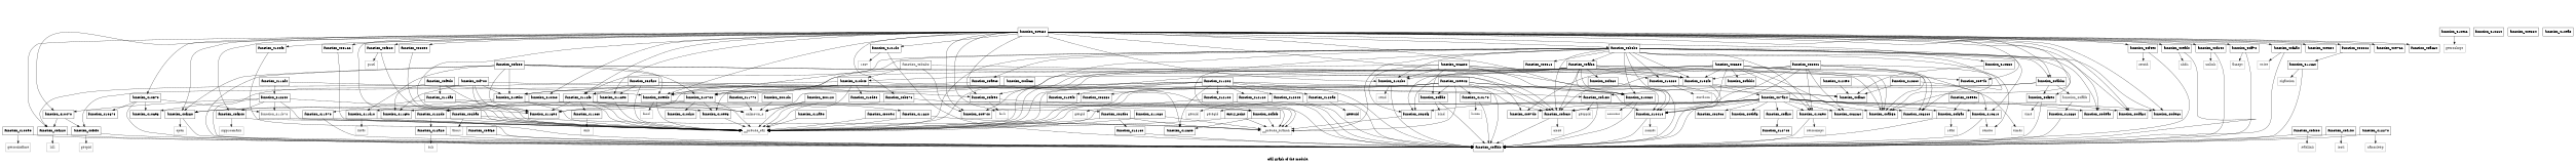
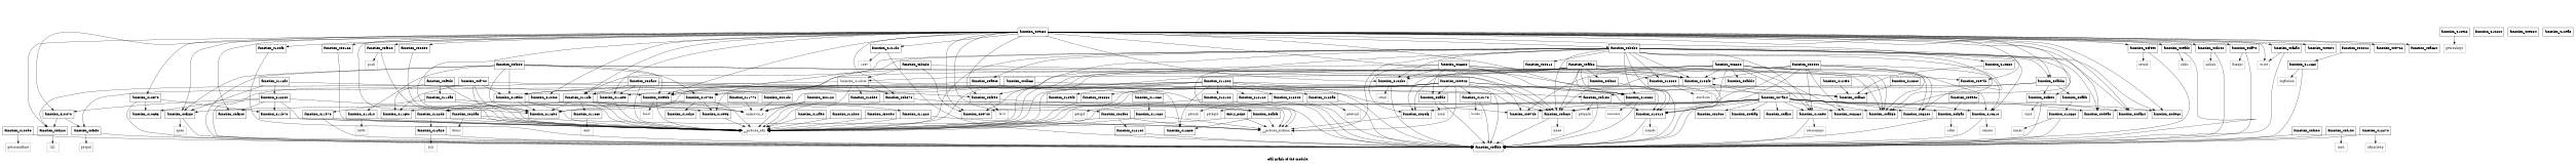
  digraph {
    label="Call graph of the module."
    node [shape=record]
    n1 [label="{function_410700}"]
    n2 [label="{function_410ee8}"]
    n3 [label="{function_4116e4}"]
    n4 [label="{function_410d20}"]
    n5 [label="{function_4122d0}"]
    n6 [color=gray50 fontcolor=gray50 label="{__pseudo_call}"]
    n7 [label="{function_412a20}"]
    n8 [label="{function_40d9a0}"]
    n9 [label="{function_40eba8}"]
    n10 [label="{function_40ec54}"]
    n11 [label="{function_40eed0}"]
    n12 [color=gray50 fontcolor=gray50 label="{unknown_0}"]
    n13 [color=gray50 fontcolor=gray50 label="{fcntl}"]
-   n14 [label="{function_40ef60}"]
    n15 [label="{function_40fad0}"]
    n16 [label="{function_40fbf0}"]
    n17 [label="{function_412600}"]
    n18 [color=gray50 fontcolor=gray50 label="{__pseudo_branch}"]
    n19 [label="{function_40efd0}"]
    n20 [color=gray50 fontcolor=gray50 label="{chdir}"]
    n21 [label="{function_40f030}"]
    n22 [color=gray50 fontcolor=gray50 label="{close}"]
    n23 [label="{function_40f280}"]
    n24 [color=gray50 fontcolor=gray50 label="{open}"]
    n25 [label="{function_410090}"]
    n26 [color=gray50 fontcolor=gray50 label="{getsockname}"]
    n27 [label="{function_40f320}"]
    n28 [color=gray50 fontcolor=gray50 label="{prctl}"]
    n29 [label="{function_4100f0}"]
    n30 [color=gray50 fontcolor=gray50 label="{getsockopt}"]
    n31 [label="{function_40f3a0}"]
    n32 [color=gray50 fontcolor=gray50 label="{read}"]
    n33 [label="{function_410170}"]
    n34 [color=gray50 fontcolor=gray50 label="{listen}"]
    n35 [label="{function_40f400}"]
-   n36 [color=gray50 fontcolor=gray50 label="{readlink}"]
    n37 [label="{function_4101d0}"]
    n38 [color=gray50 fontcolor=gray50 label="{recv}"]
    n39 [label="{function_40f460}"]
    n40 [label="{function_410230}"]
    n41 [color=gray50 fontcolor=gray50 label="{recvfrom}"]
    n42 [label="{function_40f4e0}"]
    n43 [color=gray50 fontcolor=gray50 label="{setsid}"]
    n44 [label="{function_4102b0}"]
    n45 [color=gray50 fontcolor=gray50 label="{send}"]
    n46 [label="{function_40f540}"]
-   n47 [color=gray50 fontcolor=gray50 label="{sigprocmask}"]
    n48 [label="{function_410310}"]
    n49 [color=gray50 fontcolor=gray50 label="{sendto}"]
    n50 [label="{function_40f5e0}"]
    n51 [color=gray50 fontcolor=gray50 label="{time}"]
    n52 [label="{function_40f640}"]
    n53 [color=gray50 fontcolor=gray50 label="{unlink}"]
    n54 [label="{function_410390}"]
    n55 [color=gray50 fontcolor=gray50 label="{setsockopt}"]
    n56 [label="{function_40f6a0}"]
    n57 [color=gray50 fontcolor=gray50 label="{write}"]
-   n58 [label="{function_410670}"]
    n59 [label="{function_40f700}"]
    n60 [label="{function_4109b0}"]
    n61 [label="{function_4116ec}"]
    n62 [label="{function_410410}"]
    n63 [color=gray50 fontcolor=gray50 label="{socket}"]
    n64 [label="{function_40f830}"]
    n65 [label="{function_4108f0}"]
    n66 [label="{function_411d10}"]
    n67 [label="{function_40fb60}"]
    n68 [color=gray50 fontcolor=gray50 label="{fstat}"]
    n69 [label="{function_410470}"]
    n70 [label="{function_40f0f0}"]
    n71 [label="{function_40f220}"]
    n72 [color=gray50 fontcolor=gray50 label="{getpid}"]
    n73 [color=gray50 fontcolor=gray50 label="{kill}"]
    n74 [label="{function_40f9d0}"]
    n75 [label="{function_411da0}"]
    n76 [label="{function_411e70}"]
    n77 [label="{function_40f090}"]
    n78 [color=gray50 fontcolor=gray50 label="{fork}"]
    n79 [label="{function_40ff20}"]
-   n80 [label="{function_412740}"]
    n81 [label="{function_40f150}"]
    n82 [color=gray50 fontcolor=gray50 label="{getppid}"]
    n83 [label="{function_40da84}"]
    n84 [label="{function_40db68}"]
    n85 [label="{function_40e7d0}"]
    n86 [label="{function_40e740}"]
    n87 [label="{function_4106c4}"]
    n88 [label="{function_40e76c}"]
    n89 [label="{function_410698}"]
    n90 [label="{function_40e7fc}"]
    n91 [label="{function_40ff70}"]
    n92 [color=gray50 fontcolor=gray50 label="{accept}"]
    n93 [label="{function_40e81c}"]
    n94 [label="{function_40e884}"]
    n95 [label="{function_40f1b0}"]
    n96 [color=gray50 fontcolor=gray50 label="{ioctl}"]
    n97 [label="{function_4104c0}"]
-   n98 [label="{function_40faf0}" fontcolor=gray50]
+   n98 [label="{function_40faf0}"]
    n99 [label="{function_412360}"]
    n100 [color=gray50 fontcolor=gray50 label="{times}"]
    n101 [label="{function_410530}"]
    n102 [label="{function_40ffd0}"]
    n103 [color=gray50 fontcolor=gray50 label="{bind}"]
    n104 [label="{function_40e9ec}"]
    n105 [label="{function_410030}"]
    n106 [color=gray50 fontcolor=gray50 label="{connect}"]
    n107 [label="{function_410de0}"]
    n108 [label="{function_410ea0}"]
    n109 [label="{function_410ecc}"]
+   n110 [label="{function_411060}"]
    n111 [label="{function_411080}"]
    n112 [label="{function_4112f0}"]
    n113 [label="{function_411620}"]
    n114 [label="{function_411cc0}"]
    n115 [color=gray50 fontcolor=gray50 label="{exit}"]
    n116 [label="{function_4113e0}"]
    n117 [label="{function_412840}"]
-   n118 [label="{function_411b70}" fontcolor=gray50]
-   n119 [label="{function_410b40}"]
+   n118 [label="{function_411b70}"]
+   n119 [label="{function_410b40}" fontcolor=gray50]
    n120 [color=gray50 fontcolor=gray50 label="{abort}"]
    n121 [label="{function_4116f4}"]
    n122 [label="{function_41177c}"]
    n123 [label="{function_411808}"]
    n124 [label="{function_412040}"]
    n125 [label="{function_4120a0}"]
    n126 [label="{function_412100}"]
    n127 [label="{function_412160}"]
    n128 [label="{function_4129f0}"]
    n129 [color=gray50 fontcolor=gray50 label="{getegid}"]
-   n130 [color=gray50 fontcolor=black label="{geteuid}"]
+   n130 [color=gray50 fontcolor=gray50 label="{geteuid}"]
    n131 [color=gray50 fontcolor=gray50 label="{getgid}"]
    n132 [color=gray50 fontcolor=gray50 label="{getuid}"]
    n133 [label="{function_411c60}"]
    n134 [color=gray50 fontcolor=gray50 label="{sigaction}"]
    n135 [label="{function_4121c0}"]
    n136 [label="{function_412270}"]
    n137 [color=gray50 fontcolor=gray50 label="{nanosleep}"]
    n138 [color=gray50 fontcolor=gray50 label="{brk}"]
    n139 [label="{function_4123c0}"]
    n140 [label="{function_4124e0}"]
    n141 [label="{function_412a90}"]
+   n142 [label="{function_412b00}"]
    n143 [label="{function_400094}"]
    n144 [label="{function_400120}"]
    n145 [label="{function_4001dc}"]
    n146 [label="{entry_point}"]
    n147 [label="{function_4029cc}"]
    n148 [label="{function_402a20}"]
    n149 [label="{function_402bac}"]
    n150 [label="{function_402ebc}"]
    n151 [label="{function_4030f8}"]
    n152 [label="{function_40316c}"]
    n153 [label="{function_403630}"]
    n154 [label="{function_408264}"]
    n155 [label="{function_4082c0}"]
    n156 [label="{function_40ab5c}"]
    n157 [label="{function_40add4}"]
    n158 [label="{function_403e0c}"]
    n159 [label="{function_406808}"]
    n160 [label="{function_407a24}"]
    n161 [label="{function_40d96c}"]
    n162 [label="{function_410570}"]
    n163 [label="{function_40836c}"]
    n164 [label="{function_40838c}"]
    n165 [label="{function_408c90}"]
    n166 [label="{function_409948}"]
    n167 [label="{function_409cc4}"]
    n168 [label="{function_40abb8}"]
    n169 [label="{function_40ac64}"]
    n170 [label="{function_40b57c}"]
    n171 [label="{function_40b8b8}"]
    n172 [label="{function_40aec0}"]
    n173 [label="{function_40af2c}"]
-   n174 [label="{function_40b6b8}" fontcolor=gray50]
+   n174 [label="{function_40b6b8}"]
    n1 -> n2
    n1 -> n3
    n1 -> n4
    n1 -> n5
    n1 -> n6
    n2 -> n6
    n5 -> n6
    n5 -> n7
    n7 -> n15
    n7 -> n138
    n11 -> n6
    n11 -> n12
    n11 -> n13
-   n14 -> n15
    n16 -> n17
    n16 -> n18
    n19 -> n15
    n19 -> n20
    n21 -> n15
    n21 -> n22
    n23 -> n15
    n23 -> n24
    n25 -> n15
    n25 -> n26
    n27 -> n6
    n27 -> n28
    n29 -> n15
    n31 -> n15
    n31 -> n32
    n33 -> n15
    n33 -> n34
    n35 -> n15
-   n35 -> n36
    n37 -> n15
    n37 -> n38
    n39 -> n15
    n40 -> n15
    n40 -> n41
    n42 -> n15
    n42 -> n43
    n44 -> n15
    n44 -> n45
-   n46 -> n15
-   n46 -> n47
    n48 -> n15
    n48 -> n49
    n50 -> n15
    n50 -> n51
    n52 -> n15
    n52 -> n53
    n54 -> n15
    n54 -> n55
    n56 -> n15
    n56 -> n57
    n59 -> n3
    n59 -> n6
    n59 -> n15
    n59 -> n21
    n59 -> n60
    n59 -> n61
    n60 -> n2
-   n60 -> n66
+   n60 -> n3
    n60 -> n5
    n60 -> n6
    n62 -> n15
    n62 -> n63
    n64 -> n1
    n64 -> n3
    n64 -> n11
    n64 -> n15
    n64 -> n21
    n64 -> n23
    n64 -> n60
    n64 -> n65
    n64 -> n66
    n65 -> n6
    n65 -> n15
    n65 -> n67
    n66 -> n6
    n66 -> n68
    n69 -> n70
    n69 -> n71
    n70 -> n15
    n70 -> n72
-   n71 -> n15
    n71 -> n73
    n74 -> n3
    n74 -> n61
    n74 -> n75
    n75 -> n6
    n75 -> n16
    n75 -> n76
    n76 -> n6
    n76 -> n15
    n77 -> n15
    n77 -> n78
-   n79 -> n80
    n81 -> n15
    n81 -> n82
    n84 -> n1
+   n84 -> n85
    n91 -> n15
    n91 -> n92
    n95 -> n15
    n95 -> n96
    n97 -> n6
    n97 -> n18
    n98 -> n99
    n99 -> n15
-   n139 -> n100
+   n99 -> n100
    n101 -> n67
    n102 -> n15
    n102 -> n103
    n104 -> n31
    n105 -> n15
    n105 -> n106
    n109 -> n30
+   n110 -> n111
    n111 -> n6
    n111 -> n18
    n112 -> n3
    n112 -> n6
    n112 -> n12
    n112 -> n61
    n112 -> n113
    n112 -> n114
    n113 -> n6
    n113 -> n18
    n114 -> n115
    n116 -> n6
    n117 -> n3
    n117 -> n6
    n117 -> n46
    n117 -> n69
    n117 -> n89
    n117 -> n118
    n118 -> n6
-   n119 -> n1
+   n119 -> n170
    n119 -> n2
    n119 -> n3
    n119 -> n6
    n119 -> n17
    n119 -> n60
    n119 -> n107
    n121 -> n11
-   n97 -> n23
+   n121 -> n23
    n121 -> n117
    n122 -> n12
    n123 -> n6
    n123 -> n12
    n123 -> n15
    n123 -> n17
    n123 -> n67
    n123 -> n112
    n123 -> n124
    n123 -> n125
    n123 -> n126
    n123 -> n127
    n123 -> n128
    n124 -> n15
    n124 -> n129
    n125 -> n15
    n125 -> n130
    n126 -> n15
    n126 -> n131
    n127 -> n15
    n127 -> n132
    n133 -> n15
    n133 -> n134
    n135 -> n15
    n136 -> n15
    n136 -> n137
    n139 -> n67
    n140 -> n67
    n141 -> n6
+   n142 -> n6
    n143 -> n6
    n144 -> n6
    n144 -> n12
    n145 -> n12
    n146 -> n6
    n146 -> n18
    n148 -> n6
    n148 -> n71
    n148 -> n77
    n148 -> n81
    n148 -> n112
    n148 -> n116
    n149 -> n6
    n149 -> n18
    n149 -> n120
    n150 -> n6
    n150 -> n18
    n150 -> n135
    n151 -> n18
    n152 -> n6
    n153 -> n6
    n153 -> n21
    n153 -> n48
    n153 -> n54
    n153 -> n62
    n153 -> n65
    n153 -> n85
    n153 -> n151
    n153 -> n154
    n153 -> n155
    n153 -> n156
    n153 -> n157
    n158 -> n6
    n158 -> n21
-   n158 -> n49
+   n158 -> n48
    n158 -> n54
    n158 -> n62
    n158 -> n65
    n158 -> n151
    n158 -> n154
    n158 -> n155
    n158 -> n156
    n159 -> n6
    n159 -> n44
    n159 -> n62
    n159 -> n65
    n159 -> n102
    n159 -> n105
    n159 -> n151
    n159 -> n156
    n160 -> n6
    n160 -> n8
    n160 -> n9
    n160 -> n21
    n160 -> n23
    n160 -> n31
    n160 -> n48
    n160 -> n54
    n160 -> n62
-   n65 -> n160
+   n160 -> n65
    n160 -> n79
    n160 -> n83
    n160 -> n85
    n160 -> n86
    n160 -> n147
    n160 -> n151
    n160 -> n154
    n160 -> n155
    n160 -> n156
    n160 -> n161
    n162 -> n15
-   n162 -> n58
    n162 -> n89
    n162 -> n118
    n163 -> n133
    n164 -> n6
    n165 -> n6
    n166 -> n6
    n166 -> n11
    n166 -> n15
    n166 -> n18
    n166 -> n21
    n166 -> n33
    n166 -> n62
    n166 -> n102
    n166 -> n105
+   n166 -> n116
    n166 -> n164
    n167 -> n6
    n167 -> n8
    n167 -> n10
    n167 -> n11
    n167 -> n19
    n167 -> n21
    n167 -> n23
    n167 -> n27
    n167 -> n29
    n167 -> n37
    n167 -> n42
    n167 -> n44
    n167 -> n46
    n167 -> n52
    n167 -> n56
    n167 -> n69
    n167 -> n71
    n167 -> n77
    n167 -> n83
    n167 -> n86
    n167 -> n88
    n167 -> n90
    n167 -> n91
    n167 -> n97
    n167 -> n101
    n167 -> n105
    n167 -> n112
    n167 -> n116
    n167 -> n149
    n167 -> n150
    n167 -> n152
    n167 -> n156
    n167 -> n161
    n167 -> n162
-   n167 -> n163
+   n167 -> n57
    n167 -> n165
    n167 -> n168
    n167 -> n169
    n167 -> n170
    n167 -> n171
    n168 -> n50
    n168 -> n70
    n168 -> n81
    n168 -> n98
    n170 -> n6
    n170 -> n18
    n171 -> n6
    n171 -> n8
    n171 -> n11
    n171 -> n16
    n171 -> n18
    n171 -> n21
    n171 -> n40
    n171 -> n44
    n171 -> n48
    n171 -> n50
    n171 -> n54
    n171 -> n62
    n171 -> n65
    n171 -> n77
    n171 -> n83
    n171 -> n93
    n171 -> n105
    n171 -> n112
    n171 -> n155
    n171 -> n156
    n171 -> n161
    n171 -> n168
    n171 -> n172
-   n171 -> n173
    n172 -> n18
    n172 -> n60
    n173 -> n6
    n173 -> n11
    n173 -> n21
    n173 -> n39
    n173 -> n40
    n173 -> n44
    n173 -> n62
    n173 -> n65
    n173 -> n86
    n173 -> n90
    n173 -> n105
    n173 -> n119
    n173 -> n156
    n174 -> n1
    n174 -> n85
    n174 -> n86
    n174 -> n119
  }
